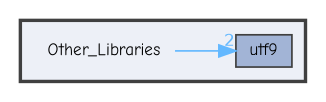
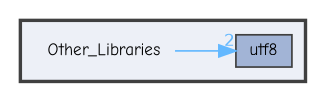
  digraph {
    compound=true
    rankdir=LR
    fontname="Comic Neue"
    node [fontname="Comic Neue" fontsize=10]
    n1 [height=0.2 label=Other_Libraries shape=plaintext width=0.4]
-   n2 [color=grey25 fillcolor="#a2b4d6" height=0.2 label=utf9 shape=box style=filled width=0.4]
+   n2 [color=grey25 fillcolor="#a2b4d6" height=0.2 label=utf8 shape=box style=filled width=0.4]
    subgraph cluster_1 {
      bgcolor="#edf0f7"
      fontsize=10
      pencolor=grey25
      style="filled,bold"
      n1
      n2
    }
    n1 -> n2 [color=steelblue1 fontcolor=steelblue1 fontname="Comic Neue" fontsize=10 headlabel=2 labeldistance=1.5 labelfontname=Helvetica labelfontsize=10]
  }
